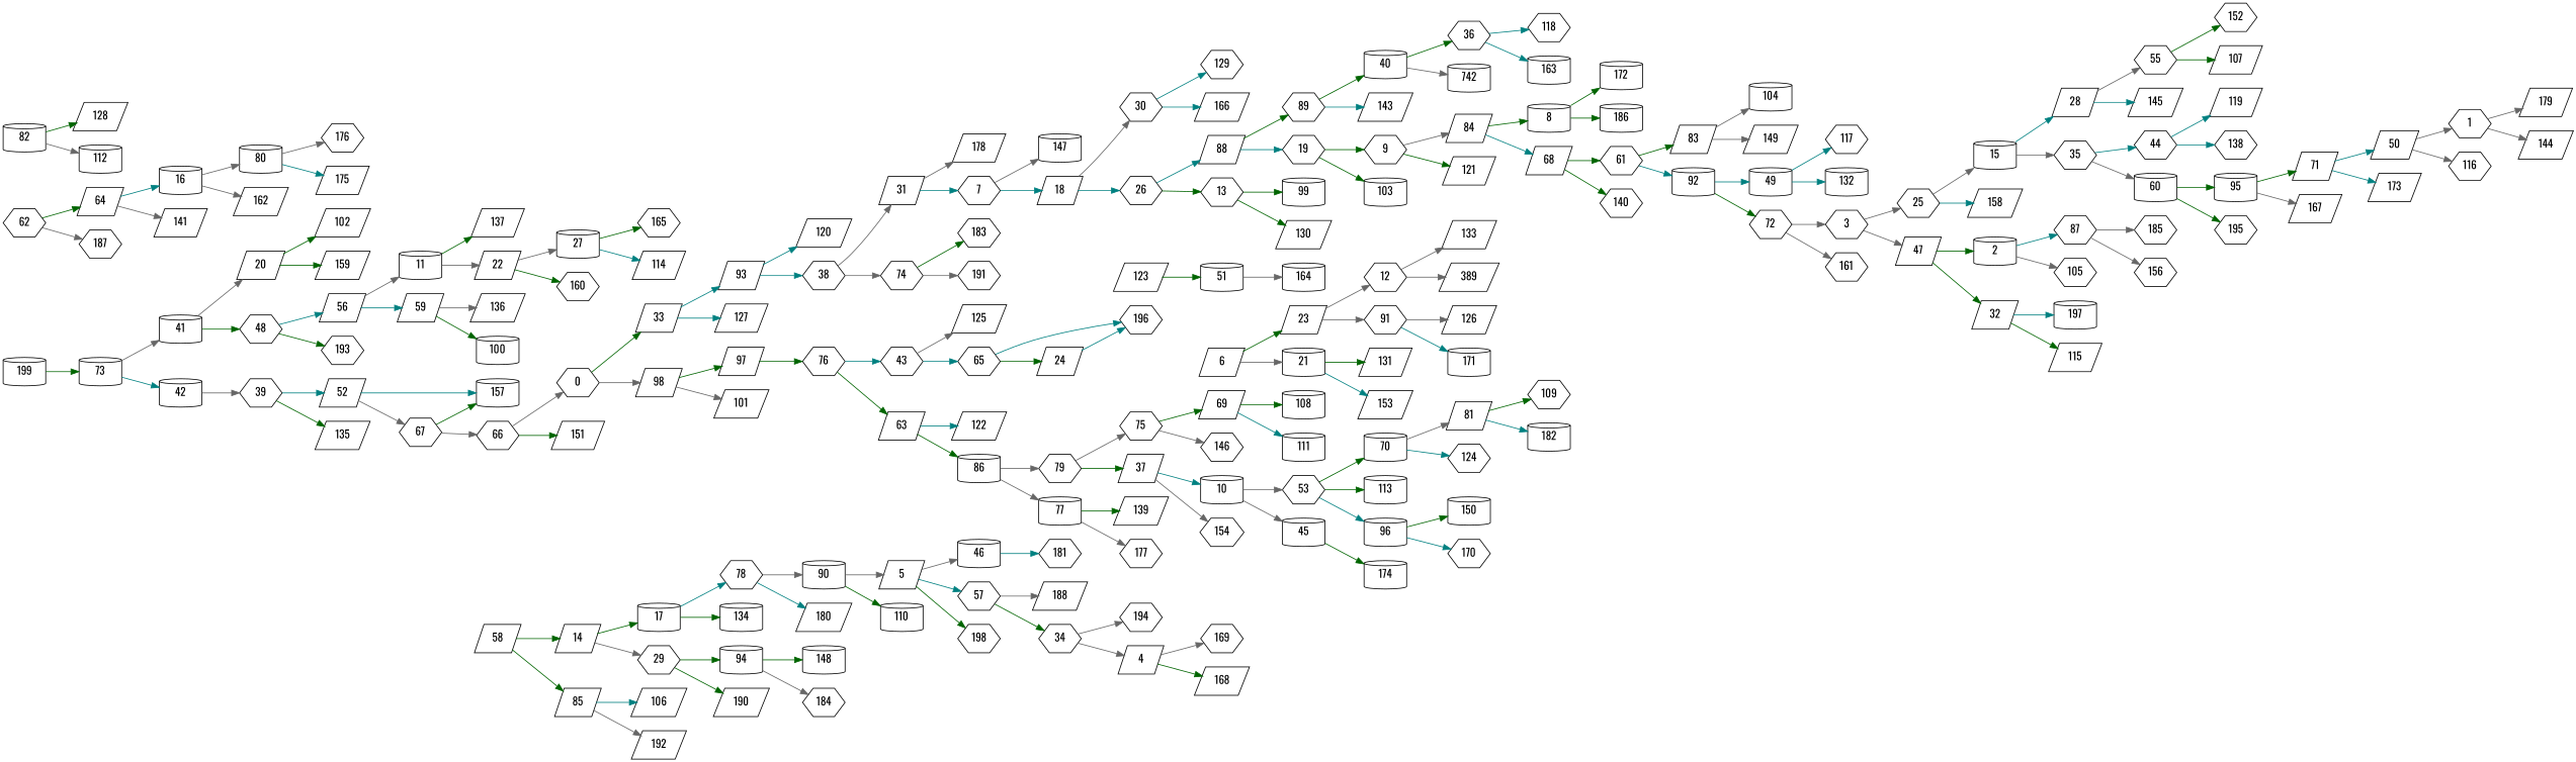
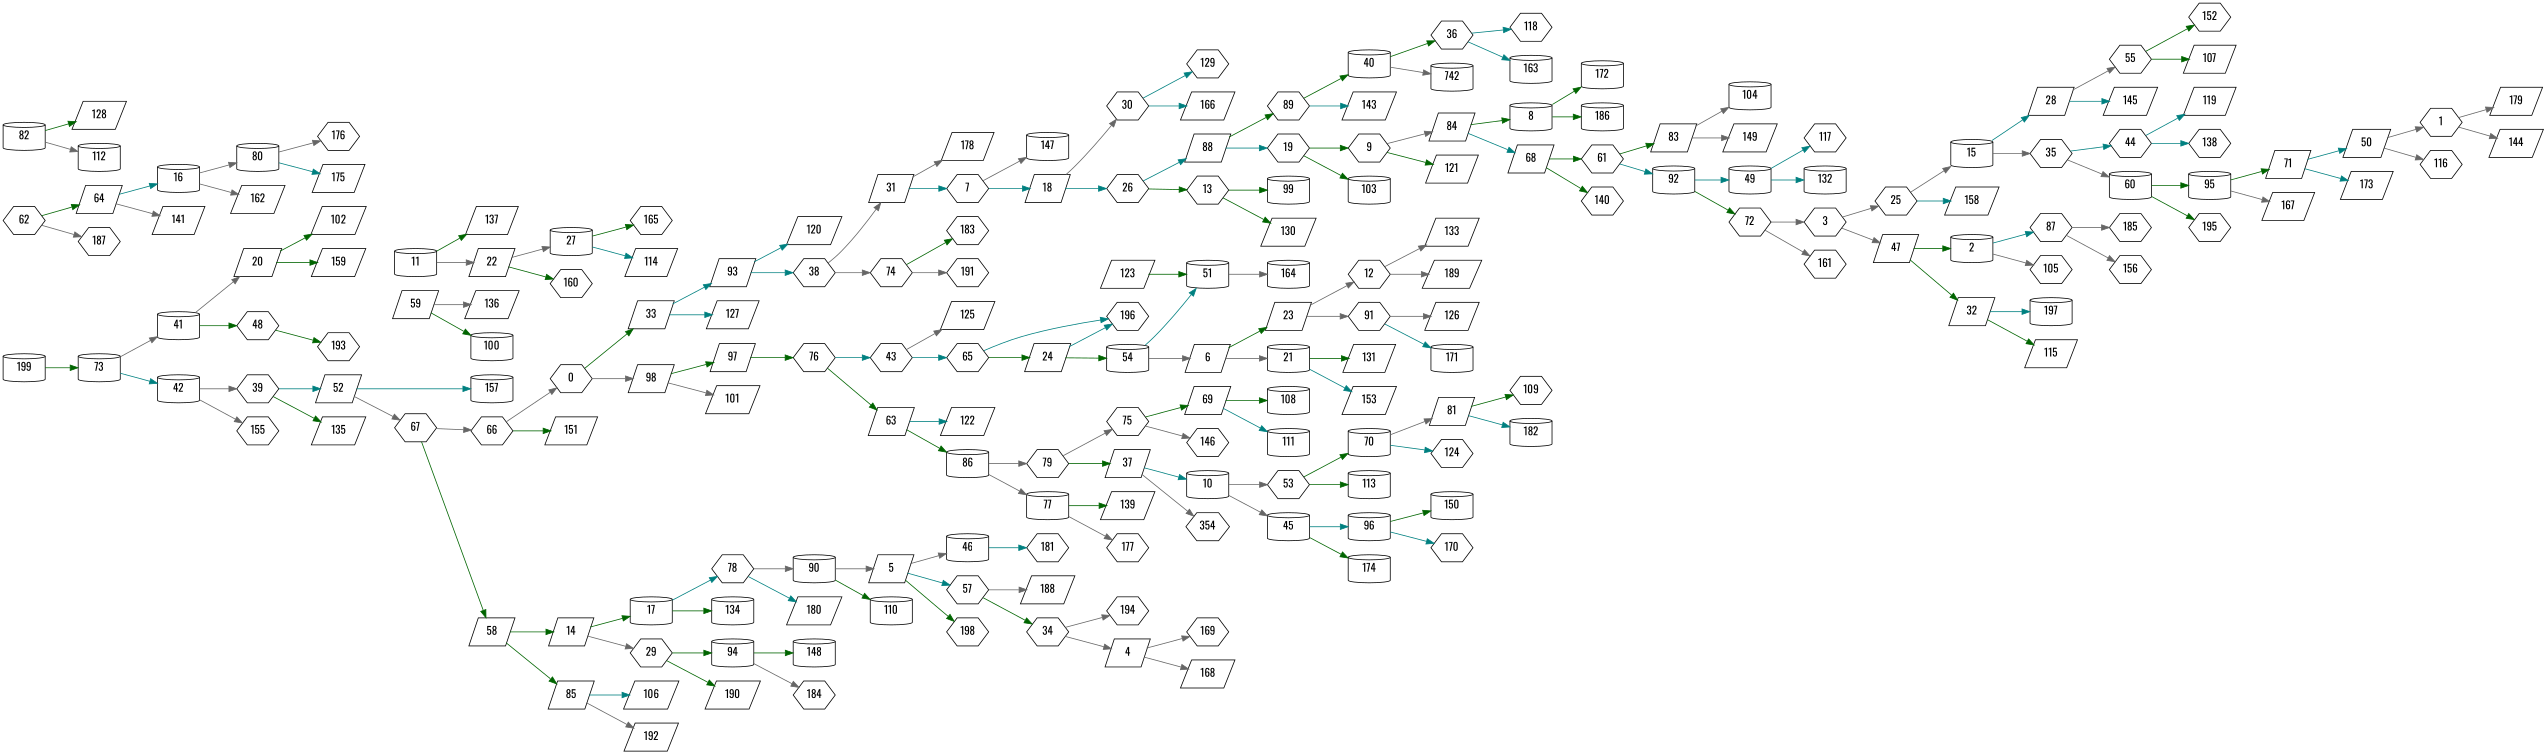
  digraph {
    fontname=Oswald
    rankdir=LR
    node [fontname=Oswald shape=parallelogram]
    edge [color=gray40 fontname=Oswald]
    n1 [label=0 shape=hexagon]
    n2 [label=33]
    n3 [label=98]
    n4 [label=93]
    n5 [label=127]
    n6 [label=97]
    n7 [label=101]
    n8 [label=1 shape=hexagon]
    n9 [label=179]
    n10 [label=144]
    n11 [label=2 shape=cylinder]
    n12 [label=87 shape=hexagon]
    n13 [label=105 shape=hexagon]
    n14 [label=185 shape=hexagon]
    n15 [label=156 shape=hexagon]
    n16 [label=3 shape=hexagon]
    n17 [label=25 shape=hexagon]
    n18 [label=47]
    n19 [label=15 shape=cylinder]
    n20 [label=158]
    n21 [label=32]
    n22 [label=4]
    n23 [label=168]
    n24 [label=169 shape=hexagon]
    n25 [label=5]
    n26 [label=46 shape=cylinder]
    n27 [label=57 shape=hexagon]
    n28 [label=198 shape=hexagon]
    n29 [label=181 shape=hexagon]
    n30 [label=34 shape=hexagon]
    n31 [label=188]
    n32 [label=6]
    n33 [label=21 shape=cylinder]
    n34 [label=23]
    n35 [label=131]
    n36 [label=153]
    n37 [label=12 shape=hexagon]
    n38 [label=91 shape=hexagon]
    n39 [label=7 shape=hexagon]
    n40 [label=18]
    n41 [label=147 shape=cylinder]
    n42 [label=26 shape=hexagon]
    n43 [label=30 shape=hexagon]
    n44 [label=8 shape=cylinder]
    n45 [label=172 shape=cylinder]
    n46 [label=186 shape=cylinder]
    n47 [label=9 shape=hexagon]
    n48 [label=84]
    n49 [label=121]
    n50 [label=68]
    n51 [label=10 shape=cylinder]
    n52 [label=45 shape=cylinder]
    n53 [label=53 shape=hexagon]
    n54 [label=96 shape=cylinder]
    n55 [label=174 shape=cylinder]
    n56 [label=70 shape=cylinder]
    n57 [label=113 shape=cylinder]
    n58 [label=11 shape=cylinder]
    n59 [label=22]
    n60 [label=137]
    n61 [label=27 shape=cylinder]
    n62 [label=160 shape=hexagon]
    n63 [label=133]
-   n64 [label=389]
+   n64 [label=189]
    n65 [label=13 shape=hexagon]
    n66 [label=130]
    n67 [label=99 shape=cylinder]
    n68 [label=14]
    n69 [label=17 shape=cylinder]
    n70 [label=29 shape=hexagon]
    n71 [label=78 shape=hexagon]
    n72 [label=134 shape=cylinder]
    n73 [label=94 shape=cylinder]
    n74 [label=190]
    n75 [label=28]
    n76 [label=35 shape=hexagon]
    n77 [label=55 shape=hexagon]
    n78 [label=145]
    n79 [label=44 shape=hexagon]
    n80 [label=60 shape=cylinder]
    n81 [label=16 shape=cylinder]
    n82 [label=80 shape=cylinder]
    n83 [label=162]
    n84 [label=176 shape=hexagon]
    n85 [label=175]
    n86 [label=90 shape=cylinder]
    n87 [label=180]
    n88 [label=88]
    n89 [label=129 shape=hexagon]
    n90 [label=166]
    n91 [label=19 shape=hexagon]
    n92 [label=103 shape=cylinder]
    n93 [label=20]
    n94 [label=102]
    n95 [label=159]
    n96 [label=165 shape=hexagon]
    n97 [label=114]
    n98 [label=126]
    n99 [label=171 shape=cylinder]
    n100 [label=24]
+   n101 [label=54 shape=cylinder]
    n102 [label=196 shape=hexagon]
    n103 [label=51 shape=cylinder]
    n104 [label=62 shape=hexagon]
    n105 [label=64]
    n106 [label=187 shape=hexagon]
    n107 [label=89 shape=hexagon]
    n108 [label=152 shape=hexagon]
    n109 [label=107]
    n110 [label=148 shape=cylinder]
    n111 [label=184 shape=hexagon]
    n112 [label=31]
    n113 [label=178]
    n114 [label=197 shape=cylinder]
    n115 [label=115]
    n116 [label=38 shape=hexagon]
    n117 [label=120]
    n118 [label=194 shape=hexagon]
    n119 [label=119]
    n120 [label=138 shape=hexagon]
    n121 [label=95 shape=cylinder]
    n122 [label=195 shape=hexagon]
    n123 [label=36 shape=hexagon]
    n124 [label=118 shape=hexagon]
    n125 [label=163 shape=cylinder]
    n126 [label=37]
-   n127 [label=154 shape=hexagon]
+   n127 [label=354 shape=hexagon]
    n128 [label=74 shape=hexagon]
    n129 [label=191 shape=hexagon]
    n130 [label=183 shape=hexagon]
    n131 [label=39 shape=hexagon]
    n132 [label=52]
    n133 [label=135]
    n134 [label=67 shape=hexagon]
    n135 [label=157 shape=cylinder]
    n136 [label=40 shape=cylinder]
    n137 [label=742 shape=cylinder]
    n138 [label=41 shape=cylinder]
    n139 [label=48 shape=hexagon]
-   n140 [label=56]
    n141 [label=193 shape=hexagon]
    n142 [label=42 shape=cylinder]
+   n143 [label=155 shape=hexagon]
    n144 [label=43 shape=hexagon]
    n145 [label=65 shape=hexagon]
    n146 [label=125]
    n147 [label=150 shape=cylinder]
    n148 [label=170 shape=hexagon]
    n149 [label=59]
    n150 [label=49 shape=cylinder]
    n151 [label=117 shape=hexagon]
    n152 [label=132 shape=cylinder]
    n153 [label=50]
    n154 [label=116 shape=hexagon]
    n155 [label=164 shape=cylinder]
    n156 [label=123]
    n157 [label=58]
    n158 [label=66 shape=hexagon]
    n159 [label=81]
    n160 [label=124 shape=hexagon]
    n161 [label=100 shape=cylinder]
    n162 [label=136]
    n163 [label=85]
    n164 [label=106]
    n165 [label=192]
    n166 [label=71]
    n167 [label=167]
    n168 [label=61 shape=hexagon]
    n169 [label=83]
    n170 [label=92 shape=cylinder]
    n171 [label=104 shape=cylinder]
    n172 [label=149]
    n173 [label=72 shape=hexagon]
    n174 [label=141]
    n175 [label=63]
    n176 [label=86 shape=cylinder]
    n177 [label=122]
    n178 [label=77 shape=cylinder]
    n179 [label=79 shape=hexagon]
    n180 [label=151]
    n181 [label=140 shape=hexagon]
    n182 [label=69]
    n183 [label=111 shape=cylinder]
    n184 [label=108 shape=cylinder]
    n185 [label=109 shape=hexagon]
    n186 [label=182 shape=cylinder]
    n187 [label=173]
    n188 [label=161 shape=hexagon]
    n189 [label=73 shape=cylinder]
    n190 [label=75 shape=hexagon]
    n191 [label=146 shape=hexagon]
    n192 [label=76 shape=hexagon]
    n193 [label=177 shape=hexagon]
    n194 [label=139]
    n195 [label=110 shape=cylinder]
    n196 [label=82 shape=cylinder]
    n197 [label=128]
    n198 [label=112 shape=cylinder]
    n199 [label=143]
    n200 [label=199 shape=cylinder]
    n1 -> n2 [color=darkgreen]
    n1 -> n3
    n2 -> n4 [color=teal]
    n2 -> n5 [color=teal]
    n3 -> n6 [color=darkgreen]
    n3 -> n7
    n4 -> n116 [color=teal]
    n4 -> n117 [color=teal]
    n6 -> n192 [color=darkgreen]
    n8 -> n9
    n8 -> n10
    n11 -> n12 [color=teal]
    n11 -> n13
    n12 -> n14
    n12 -> n15
    n16 -> n17
    n16 -> n18
    n17 -> n19
    n17 -> n20 [color=teal]
    n18 -> n11 [color=darkgreen]
    n18 -> n21 [color=darkgreen]
    n19 -> n75 [color=teal]
    n19 -> n76
    n21 -> n114 [color=teal]
    n21 -> n115 [color=darkgreen]
-   n22 -> n23 [color=darkgreen]
+   n22 -> n23
    n22 -> n24
    n25 -> n26
    n25 -> n27 [color=teal]
    n25 -> n28 [color=darkgreen]
    n26 -> n29 [color=teal]
    n27 -> n30 [color=darkgreen]
    n27 -> n31
    n30 -> n22
    n30 -> n118
    n32 -> n33
    n32 -> n34 [color=darkgreen]
    n33 -> n35 [color=darkgreen]
    n33 -> n36 [color=teal]
    n34 -> n37
    n34 -> n38
    n37 -> n63
    n37 -> n64
    n38 -> n98
    n38 -> n99 [color=teal]
    n39 -> n40 [color=teal]
    n39 -> n41
    n40 -> n42 [color=teal]
    n40 -> n43
    n42 -> n65 [color=darkgreen]
    n42 -> n88 [color=teal]
    n43 -> n89 [color=teal]
    n43 -> n90 [color=teal]
    n44 -> n45 [color=darkgreen]
    n44 -> n46 [color=darkgreen]
    n47 -> n48
    n47 -> n49 [color=darkgreen]
    n48 -> n44 [color=darkgreen]
    n48 -> n50 [color=teal]
    n50 -> n168 [color=darkgreen]
    n50 -> n181 [color=darkgreen]
    n51 -> n52
    n51 -> n53
-   n53 -> n54 [color=teal]
+   n52 -> n54 [color=teal]
    n52 -> n55 [color=darkgreen]
    n53 -> n56 [color=darkgreen]
    n53 -> n57 [color=darkgreen]
    n54 -> n147 [color=darkgreen]
    n54 -> n148 [color=teal]
    n56 -> n159
    n56 -> n160 [color=teal]
    n58 -> n59
    n58 -> n60 [color=darkgreen]
    n59 -> n61
    n59 -> n62 [color=darkgreen]
    n61 -> n96 [color=darkgreen]
    n61 -> n97 [color=teal]
    n65 -> n66 [color=darkgreen]
    n65 -> n67 [color=darkgreen]
    n68 -> n69 [color=darkgreen]
    n68 -> n70
    n69 -> n71 [color=teal]
    n69 -> n72 [color=darkgreen]
    n70 -> n73 [color=darkgreen]
    n70 -> n74 [color=darkgreen]
    n71 -> n86
    n71 -> n87 [color=teal]
    n73 -> n110 [color=darkgreen]
    n73 -> n111
    n75 -> n77
    n75 -> n78 [color=teal]
    n76 -> n79 [color=teal]
    n76 -> n80
    n77 -> n108 [color=darkgreen]
    n77 -> n109 [color=darkgreen]
    n79 -> n119 [color=teal]
    n79 -> n120 [color=teal]
    n80 -> n121 [color=darkgreen]
    n80 -> n122 [color=darkgreen]
    n81 -> n82
    n81 -> n83
    n82 -> n84
    n82 -> n85 [color=teal]
    n86 -> n25
    n86 -> n195 [color=darkgreen]
    n88 -> n91 [color=teal]
    n88 -> n107 [color=darkgreen]
    n91 -> n47 [color=darkgreen]
    n91 -> n92 [color=darkgreen]
    n93 -> n94 [color=darkgreen]
    n93 -> n95 [color=darkgreen]
+   n100 -> n101 [color=darkgreen]
    n100 -> n102 [color=teal]
+   n101 -> n32
+   n101 -> n103 [color=teal]
    n103 -> n155
    n104 -> n105 [color=darkgreen]
    n104 -> n106
    n105 -> n81 [color=teal]
    n105 -> n174
    n107 -> n136 [color=darkgreen]
    n107 -> n199 [color=teal]
    n112 -> n39 [color=teal]
    n112 -> n113
    n116 -> n112
    n116 -> n128
    n121 -> n166 [color=darkgreen]
    n121 -> n167
    n123 -> n124 [color=teal]
    n123 -> n125 [color=teal]
    n126 -> n51 [color=teal]
    n126 -> n127
    n128 -> n129
    n128 -> n130 [color=darkgreen]
    n131 -> n132 [color=teal]
    n131 -> n133 [color=darkgreen]
    n132 -> n134
    n132 -> n135 [color=teal]
-   n134 -> n135 [color=darkgreen]
+   n134 -> n157 [color=darkgreen]
    n134 -> n158
    n136 -> n123 [color=darkgreen]
    n136 -> n137
    n138 -> n93
    n138 -> n139 [color=darkgreen]
-   n139 -> n140 [color=teal]
    n139 -> n141 [color=darkgreen]
-   n140 -> n58
-   n140 -> n149 [color=teal]
    n142 -> n131
+   n142 -> n143
    n144 -> n145 [color=teal]
    n144 -> n146
    n145 -> n100 [color=darkgreen]
    n145 -> n102 [color=teal]
    n149 -> n161 [color=darkgreen]
    n149 -> n162
    n150 -> n151 [color=teal]
    n150 -> n152 [color=teal]
    n153 -> n8
    n153 -> n154
    n156 -> n103 [color=darkgreen]
    n157 -> n68 [color=darkgreen]
    n157 -> n163 [color=darkgreen]
    n158 -> n1
    n158 -> n180 [color=darkgreen]
    n159 -> n185 [color=darkgreen]
    n159 -> n186 [color=teal]
    n163 -> n164 [color=teal]
    n163 -> n165
    n166 -> n153 [color=teal]
    n166 -> n187 [color=teal]
    n168 -> n169 [color=darkgreen]
    n168 -> n170 [color=teal]
    n169 -> n171
    n169 -> n172
    n170 -> n150 [color=teal]
    n170 -> n173 [color=darkgreen]
    n173 -> n16
    n173 -> n188
    n175 -> n176 [color=darkgreen]
    n175 -> n177 [color=teal]
    n176 -> n178
    n176 -> n179
    n178 -> n193
    n178 -> n194 [color=darkgreen]
    n179 -> n126 [color=darkgreen]
    n179 -> n190
    n182 -> n183 [color=teal]
    n182 -> n184 [color=darkgreen]
    n189 -> n138
    n189 -> n142 [color=teal]
    n190 -> n182 [color=darkgreen]
    n190 -> n191
    n192 -> n144 [color=teal]
    n192 -> n175 [color=darkgreen]
    n196 -> n197 [color=darkgreen]
    n196 -> n198
    n200 -> n189 [color=darkgreen]
  }
